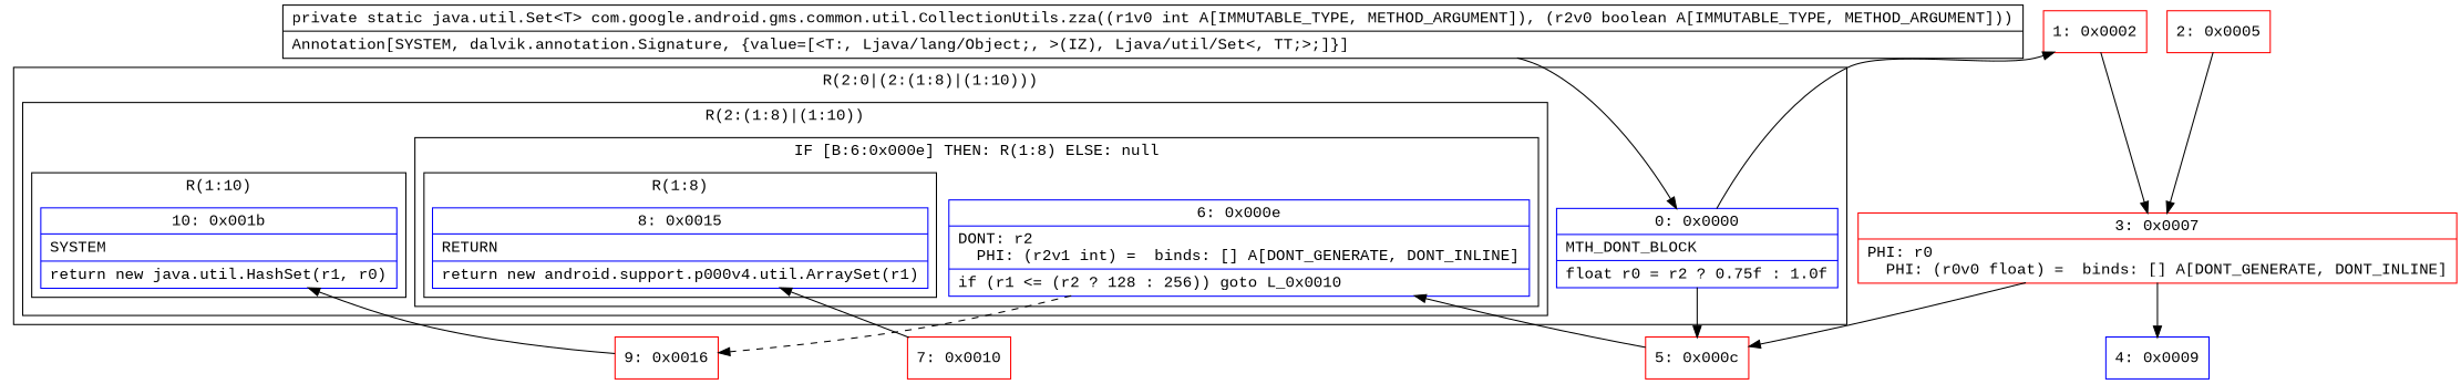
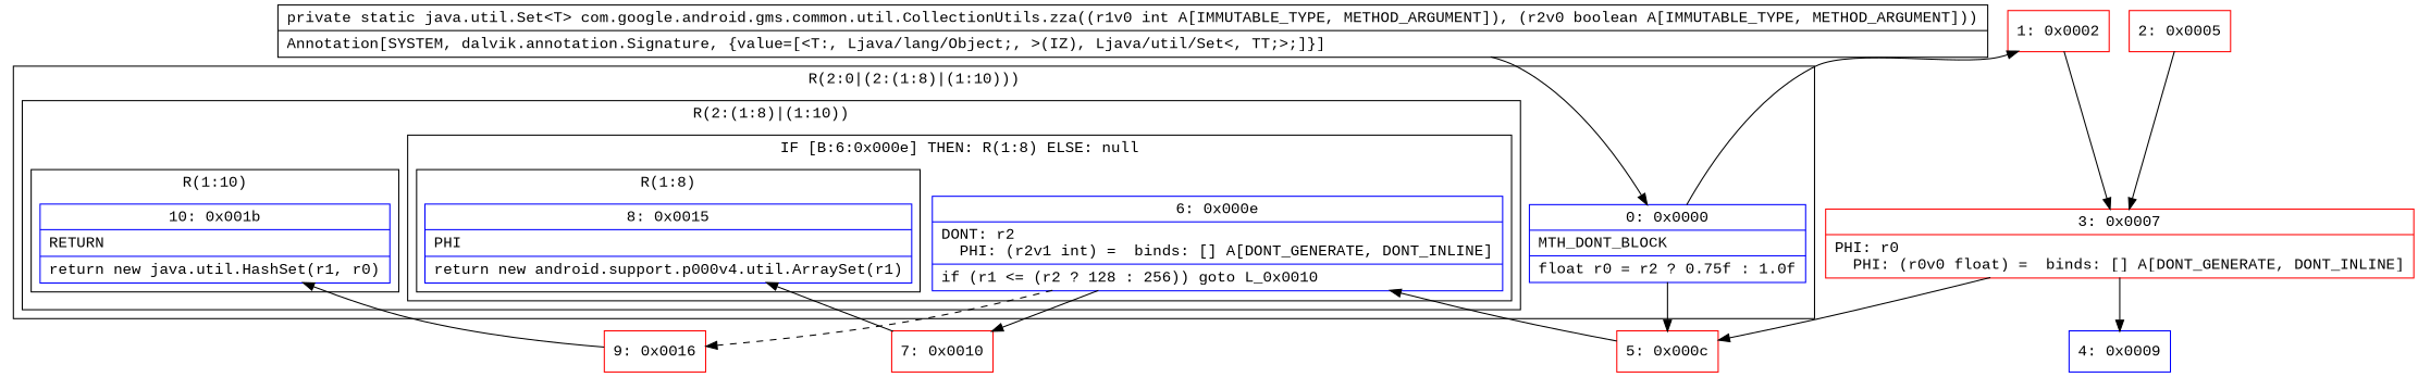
  digraph {
    fontname="Liberation Mono"
    node [color=red fontname="Liberation Mono" shape=record]
    edge [fontname="Liberation Mono"]
-   n1 [color=blue label="{8\:\ 0x0015|RETURN\l|return new android.support.p000v4.util.ArraySet(r1)\l}"]
+   n1 [color=blue label="{8\:\ 0x0015|PHI\l|return new android.support.p000v4.util.ArraySet(r1)\l}"]
    n2 [color=blue label="{6\:\ 0x000e|DONT: r2 \l  PHI: (r2v1 int) =  binds: [] A[DONT_GENERATE, DONT_INLINE]\l|if (r1 \<= (r2 ? 128 : 256)) goto L_0x0010\l}"]
-   n3 [color=blue label="{10\:\ 0x001b|SYSTEM\l|return new java.util.HashSet(r1, r0)\l}"]
+   n3 [color=blue label="{10\:\ 0x001b|RETURN\l|return new java.util.HashSet(r1, r0)\l}"]
    n4 [color=blue label="{0\:\ 0x0000|MTH_DONT_BLOCK\l|float r0 = r2 ? 0.75f : 1.0f\l}"]
    n5 [label="{7\:\ 0x0010}"]
    n6 [label="{9\:\ 0x0016}"]
    n7 [label="{1\:\ 0x0002}"]
    n8 [label="{5\:\ 0x000c}"]
    n9 [label="{3\:\ 0x0007|PHI: r0 \l  PHI: (r0v0 float) =  binds: [] A[DONT_GENERATE, DONT_INLINE]\l}"]
    n10 [label="{2\:\ 0x0005}"]
    n11 [color=blue label="{4\:\ 0x0009}"]
    n12 [label="{private static java.util.Set\<T\> com.google.android.gms.common.util.CollectionUtils.zza((r1v0 int A[IMMUTABLE_TYPE, METHOD_ARGUMENT]), (r2v0 boolean A[IMMUTABLE_TYPE, METHOD_ARGUMENT]))  | Annotation[SYSTEM, dalvik.annotation.Signature, \{value=[\<T:, Ljava\/lang\/Object;, \>(IZ), Ljava\/util\/Set\<, TT;\>;]\}]\l}" color=""]
    subgraph cluster_1 {
      label="R(2:0|(2:(1:8)|(1:10)))"
      n4
      subgraph cluster_2 {
        label="R(2:(1:8)|(1:10))"
        subgraph cluster_3 {
          label="IF [B:6:0x000e] THEN: R(1:8) ELSE: null"
          n2
          subgraph cluster_4 {
            label="R(1:8)"
            n1
          }
        }
        subgraph cluster_5 {
          label="R(1:10)"
          n3
        }
      }
    }
+   n2 -> n5
    n2 -> n6 [style=dashed]
    n4 -> n7
    n4 -> n8
    n5 -> n1
    n6 -> n3
    n7 -> n9
    n8 -> n2
    n9 -> n8
    n9 -> n11
    n10 -> n9
    n12 -> n4
  }
